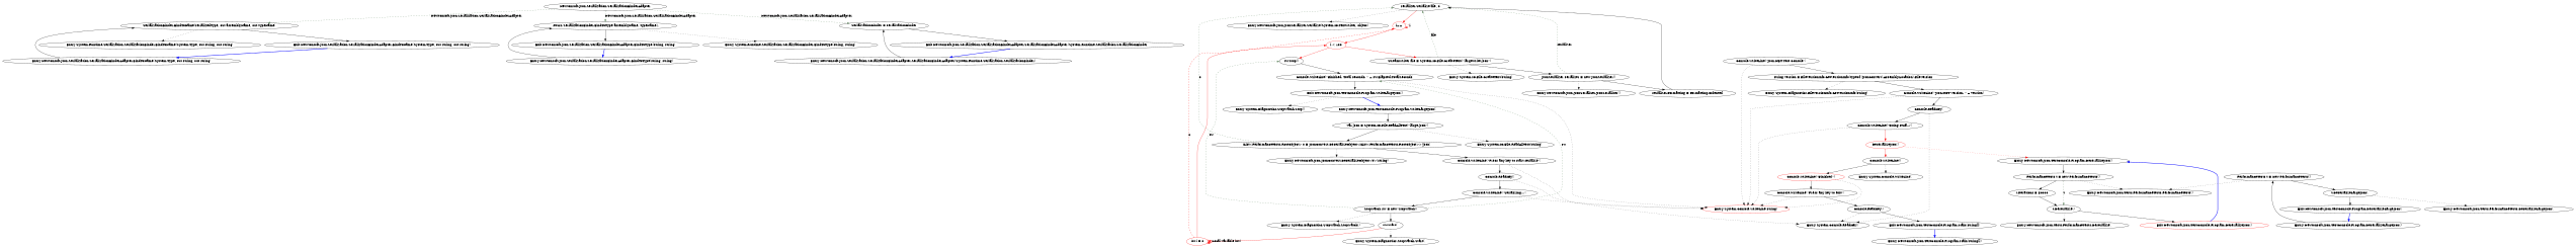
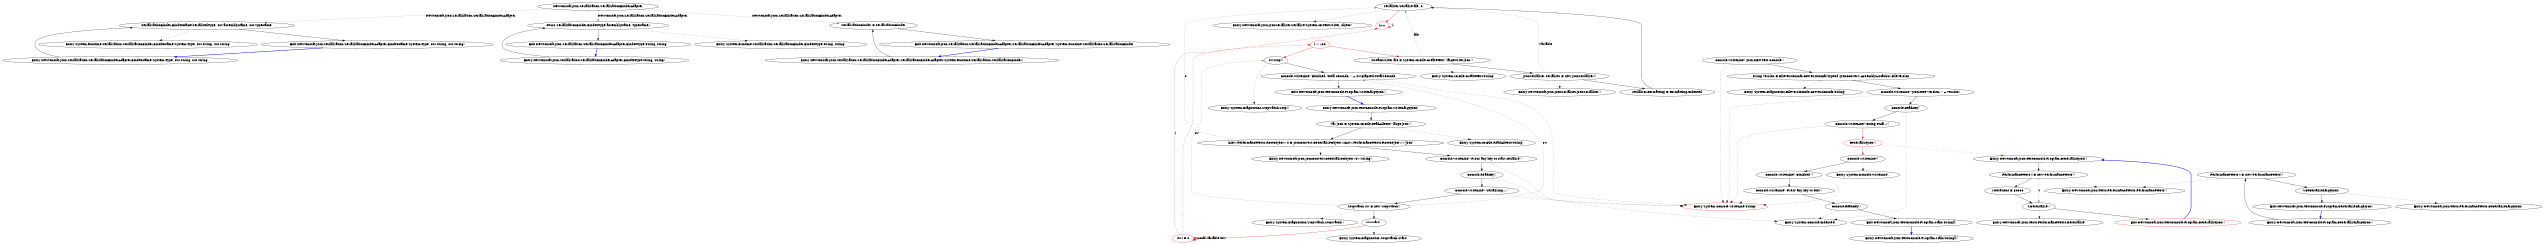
  digraph {
    node [cluster="Newtonsoft.Json.TestConsole.Program.WriteLargeJson()" file="Program.cs" span="0-0"]
    edge [style=solid]
    n1 [cluster="System.Runtime.Serialization.SerializationBinder.BindToName(System.Type, out string, out string)" file="JsonSerializerTest.cs" label="Entry System.Runtime.Serialization.SerializationBinder.BindToName(System.Type, out string, out string)"]
    n2 [cluster="Newtonsoft.Json.Serialization.SerializationBinderAdapter.BindToName(System.Type, out string, out string)" file="JsonSerializerTest.cs" label="Entry Newtonsoft.Json.Serialization.SerializationBinderAdapter.BindToName(System.Type, out string, out string)" span="44-44"]
    n3 [cluster="Newtonsoft.Json.Serialization.SerializationBinderAdapter.BindToName(System.Type, out string, out string)" file="JsonSerializerTest.cs" label="SerializationBinder.BindToName(serializedType, out assemblyName, out typeName)" span="47-47"]
    n4 [cluster="Newtonsoft.Json.Serialization.SerializationBinderAdapter.BindToName(System.Type, out string, out string)" file="JsonSerializerTest.cs" label="Exit Newtonsoft.Json.Serialization.SerializationBinderAdapter.BindToName(System.Type, out string, out string)" span="44-44"]
    n5 [cluster="Newtonsoft.Json.Serialization.SerializationBinderAdapter.BindToType(string, string)" file="JsonSerializerTest.cs" label="Entry Newtonsoft.Json.Serialization.SerializationBinderAdapter.BindToType(string, string)" span="39-39"]
    n6 [cluster="Newtonsoft.Json.Serialization.SerializationBinderAdapter.BindToType(string, string)" file="JsonSerializerTest.cs" label="return SerializationBinder.BindToType(assemblyName, typeName);" span="41-41"]
    n7 [cluster="Newtonsoft.Json.Serialization.SerializationBinderAdapter.BindToType(string, string)" file="JsonSerializerTest.cs" label="Exit Newtonsoft.Json.Serialization.SerializationBinderAdapter.BindToType(string, string)" span="39-39"]
    n8 [cluster="System.Runtime.Serialization.SerializationBinder.BindToType(string, string)" file="JsonSerializerTest.cs" label="Entry System.Runtime.Serialization.SerializationBinder.BindToType(string, string)"]
    n9 [cluster="Newtonsoft.Json.Serialization.SerializationBinderAdapter.SerializationBinderAdapter(System.Runtime.Serialization.SerializationBinder)" file="JsonSerializerTest.cs" label="Entry Newtonsoft.Json.Serialization.SerializationBinderAdapter.SerializationBinderAdapter(System.Runtime.Serialization.SerializationBinder)" span="34-34"]
    n10 [cluster="Newtonsoft.Json.Serialization.SerializationBinderAdapter.SerializationBinderAdapter(System.Runtime.Serialization.SerializationBinder)" file="JsonSerializerTest.cs" label="SerializationBinder = serializationBinder" span="36-36"]
    n11 [cluster="Newtonsoft.Json.Serialization.SerializationBinderAdapter.SerializationBinderAdapter(System.Runtime.Serialization.SerializationBinder)" file="JsonSerializerTest.cs" label="Exit Newtonsoft.Json.Serialization.SerializationBinderAdapter.SerializationBinderAdapter(System.Runtime.Serialization.SerializationBinder)" span="34-34"]
    n12 [file="JsonSerializerTest.cs" label="Newtonsoft.Json.Serialization.SerializationBinderAdapter" cluster="" span=""]
    n13 [cluster="Newtonsoft.Json.JsonSerializer.Serialize(System.IO.TextWriter, object)" label="Entry Newtonsoft.Json.JsonSerializer.Serialize(System.IO.TextWriter, object)" span="817-817"]
-   n14 [cluster="System.Console.ReadKey()" label="Entry System.Console.ReadKey()"]
+   n14 [cluster="System.Console.ReadKey()" label="Entry System.Console.Indented()"]
    n15 [cluster="Newtonsoft.Json.TestConsole.Program.Main(string[])" label="Entry Newtonsoft.Json.TestConsole.Program.Main(string[])" span="13-13"]
    n16 [cluster="Newtonsoft.Json.TestConsole.Program.Main(string[])" label="Console.WriteLine(''Json.NET Test Console'')" span="15-15"]
    n17 [cluster="Newtonsoft.Json.TestConsole.Program.Main(string[])" label="string version = FileVersionInfo.GetVersionInfo(typeof (JsonConvert).Assembly.Location).FileVersion" span="17-17"]
    n18 [cluster="System.Console.WriteLine(string)" color=red label="Entry System.Console.WriteLine(string)"]
    n19 [cluster="Newtonsoft.Json.TestConsole.Program.Main(string[])" label="Console.WriteLine(''Json.NET Version: '' + version)" span="18-18"]
    n20 [cluster="System.Diagnostics.FileVersionInfo.GetVersionInfo(string)" label="Entry System.Diagnostics.FileVersionInfo.GetVersionInfo(string)"]
    n21 [cluster="Newtonsoft.Json.TestConsole.Program.Main(string[])" label="Console.ReadKey()" span="19-19"]
    n22 [cluster="Newtonsoft.Json.TestConsole.Program.Main(string[])" label="Console.WriteLine(''Doing stuff...'')" span="21-21"]
    n23 [cluster="Newtonsoft.Json.TestConsole.Program.Main(string[])" color=red community=0 label="DeserializeJson()" span="28-28"]
    n24 [cluster="Newtonsoft.Json.TestConsole.Program.Main(string[])" label="Console.WriteLine()" span="30-30"]
    n25 [cluster="Newtonsoft.Json.TestConsole.Program.DeserializeJson()" label="Entry Newtonsoft.Json.TestConsole.Program.DeserializeJson()" span="36-36"]
-   n26 [cluster="Newtonsoft.Json.TestConsole.Program.Main(string[])" label="Console.WriteLine(''Finished'')" span="31-31" color=red]
+   n26 [cluster="Newtonsoft.Json.TestConsole.Program.Main(string[])" label="Console.WriteLine(''Finished'')" span="31-31"]
    n27 [cluster="System.Console.WriteLine()" label="Entry System.Console.WriteLine()"]
    n28 [cluster="Newtonsoft.Json.TestConsole.Program.DeserializeJson()" label="PerformanceTests t = new PerformanceTests()" span="38-38"]
    n29 [cluster="Newtonsoft.Json.TestConsole.Program.Main(string[])" label="Console.WriteLine(''Press any key to exit'')" span="32-32"]
    n30 [cluster="Newtonsoft.Json.TestConsole.Program.Main(string[])" label="Console.ReadKey()" span="33-33"]
    n31 [cluster="Newtonsoft.Json.TestConsole.Program.Main(string[])" label="Exit Newtonsoft.Json.TestConsole.Program.Main(string[])" span="13-13"]
    n32 [cluster="Newtonsoft.Json.TestConsole.Program.DeserializeJson()" label="t.Iterations = 50000" span="39-39"]
    n33 [cluster="Newtonsoft.Json.TestConsole.Program.DeserializeJson()" label="t.Deserialize()" span="40-40"]
    n34 [cluster="Newtonsoft.Json.Tests.PerformanceTests.PerformanceTests()" label="Entry Newtonsoft.Json.Tests.PerformanceTests.PerformanceTests()" span="66-66"]
    n35 [cluster="Newtonsoft.Json.TestConsole.Program.DeserializeJson()" color=red label="Exit Newtonsoft.Json.TestConsole.Program.DeserializeJson()" span="36-36"]
    n36 [cluster="Newtonsoft.Json.Tests.PerformanceTests.Deserialize()" label="Entry Newtonsoft.Json.Tests.PerformanceTests.Deserialize()" span="219-219"]
    n37 [cluster="Newtonsoft.Json.JsonSerializer.JsonSerializer()" label="Entry Newtonsoft.Json.JsonSerializer.JsonSerializer()" span="433-433"]
    n38 [cluster="Newtonsoft.Json.TestConsole.Program.DeserializeLargeJson()" label="Entry Newtonsoft.Json.TestConsole.Program.DeserializeLargeJson()" span="43-43"]
    n39 [cluster="Newtonsoft.Json.TestConsole.Program.DeserializeLargeJson()" label="PerformanceTests t = new PerformanceTests()" span="45-45"]
    n40 [cluster="Newtonsoft.Json.TestConsole.Program.DeserializeLargeJson()" label="t.DeserializeLargeJson()" span="46-46"]
    n41 [cluster="Newtonsoft.Json.TestConsole.Program.DeserializeLargeJson()" label="Exit Newtonsoft.Json.TestConsole.Program.DeserializeLargeJson()" span="43-43"]
    n42 [cluster="Newtonsoft.Json.Tests.PerformanceTests.DeserializeLargeJson()" label="Entry Newtonsoft.Json.Tests.PerformanceTests.DeserializeLargeJson()" span="182-182"]
    n43 [cluster="System.IO.File.CreateText(string)" label="Entry System.IO.File.CreateText(string)"]
    n44 [cluster="System.Diagnostics.Stopwatch.Stopwatch()" label="Entry System.Diagnostics.Stopwatch.Stopwatch()"]
    n45 [cluster="System.Diagnostics.Stopwatch.Start()" label="Entry System.Diagnostics.Stopwatch.Start()"]
    n46 [cluster="Newtonsoft.Json.JsonConvert.DeserializeObject<T>(string)" label="Entry Newtonsoft.Json.JsonConvert.DeserializeObject<T>(string)" span="739-739"]
    n47 [label="Entry Newtonsoft.Json.TestConsole.Program.WriteLargeJson()" span="49-49"]
    n48 [label="var json = System.IO.File.ReadAllText(''large.json'')" span="51-51"]
    n49 [label="IList<PerformanceTests.RootObject> o = JsonConvert.DeserializeObject<IList<PerformanceTests.RootObject>>(json)" span="53-53"]
    n50 [cluster="System.IO.File.ReadAllText(string)" label="Entry System.IO.File.ReadAllText(string)"]
    n51 [label="Console.WriteLine(''Press any key to start serialize'')" span="55-55"]
    n52 [label="serializer.Serialize(file, o)" span="68-68"]
    n53 [label="Console.ReadKey()" span="56-56"]
    n54 [color=red community=0 label="i++" span="62-62"]
    n55 [label="Console.WriteLine(''Serializing...'')" span="57-57"]
    n56 [color=red community=0 label="i < 100" span="62-62"]
    n57 [label="Stopwatch sw = new Stopwatch()" span="59-59"]
    n58 [label="sw.Start()" span="60-60"]
    n59 [label="sw.Stop()" span="72-72"]
    n60 [label="Console.WriteLine(''Finished. Total seconds: '' + sw.Elapsed.TotalSeconds)" span="74-74"]
    n61 [color=red community=0 label="int i = 0" span="62-62"]
    n62 [cluster="System.Diagnostics.Stopwatch.Stop()" label="Entry System.Diagnostics.Stopwatch.Stop()"]
    n63 [label="Exit Newtonsoft.Json.TestConsole.Program.WriteLargeJson()" span="49-49"]
    n64 [label="StreamWriter file = System.IO.File.CreateText(''largewrite.json'')" span="64-64"]
    n65 [label="JsonSerializer serializer = new JsonSerializer()" span="66-66"]
    n66 [label="serializer.Formatting = Formatting.Indented" span="67-67"]
    n2 -> n3
    n3 -> n1 [style=dotted]
    n3 -> n4
    n4 -> n2 [color=blue style=bold]
    n5 -> n6
    n6 -> n7
    n6 -> n8 [style=dotted]
    n7 -> n5 [color=blue style=bold]
    n9 -> n10
    n10 -> n11
    n11 -> n9 [color=blue style=bold]
    n12 -> n3 [color=darkseagreen4 label="Newtonsoft.Json.Serialization.SerializationBinderAdapter" style=dashed]
    n12 -> n6 [color=darkseagreen4 label="Newtonsoft.Json.Serialization.SerializationBinderAdapter" style=dashed]
    n12 -> n10 [color=darkseagreen4 label="Newtonsoft.Json.Serialization.SerializationBinderAdapter" style=dashed]
    n16 -> n17
    n16 -> n18 [style=dotted]
    n17 -> n19
    n17 -> n20 [style=dotted]
    n19 -> n18 [style=dotted]
    n19 -> n21
    n21 -> n14 [style=dotted]
    n21 -> n22
    n22 -> n18 [style=dotted]
    n22 -> n23 [color=red]
    n23 -> n24 [color=red]
    n23 -> n25 [color=red style=dotted]
    n24 -> n26
    n24 -> n27 [style=dotted]
    n25 -> n28
    n26 -> n18 [style=dotted]
    n26 -> n29
    n28 -> n32
    n28 -> n33 [color=darkseagreen4 label=t style=dashed]
    n28 -> n34 [style=dotted]
    n29 -> n18 [style=dotted]
    n29 -> n30
    n30 -> n14 [style=dotted]
    n30 -> n31
    n31 -> n15 [color=blue style=bold]
    n32 -> n33
    n33 -> n35
    n33 -> n36 [style=dotted]
    n35 -> n25 [color=blue style=bold]
    n38 -> n39
    n39 -> n34 [style=dotted]
    n39 -> n40
    n40 -> n41
    n40 -> n42 [style=dotted]
    n41 -> n38 [color=blue style=bold]
    n47 -> n48
    n48 -> n49
    n48 -> n50 [style=dotted]
    n49 -> n46 [style=dotted]
    n49 -> n51
    n49 -> n52 [color=darkseagreen4 label=o style=dashed]
    n51 -> n18 [style=dotted]
    n51 -> n53
    n52 -> n13 [style=dotted]
    n52 -> n54 [color=red]
    n53 -> n14 [style=dotted]
    n53 -> n55
    n54 -> n54 [color=red label=i style=dashed]
-   n54 -> n56 [color=red]
    n55 -> n18 [style=dotted]
    n55 -> n57
    n56 -> n59 [color=red]
    n56 -> n64 [color=red]
    n57 -> n44 [style=dotted]
    n57 -> n58
    n57 -> n59 [color=darkseagreen4 label=sw style=dashed]
    n57 -> n60 [color=darkseagreen4 label=sw style=dashed]
    n58 -> n45 [style=dotted]
    n58 -> n61 [color=red]
    n59 -> n60
-   n63 -> n62 [style=dotted]
+   n59 -> n62 [style=dotted]
    n60 -> n18 [style=dotted]
    n60 -> n63
-   n61 -> n54 [color=red label=o style=dashed]
-   n61 -> n56 [color=red]
+   n61 -> n54 [color=red label=i style=dashed]
+   n61 -> n56 [color=red style=dashed]
    n61 -> n61 [color=red label="Local variable int i" style=bold]
    n63 -> n47 [color=blue style=bold]
    n64 -> n43 [style=dotted]
    n64 -> n52 [color=darkseagreen4 label=file style=dashed]
    n64 -> n65
    n65 -> n37 [style=dotted]
-   n65 -> n52 [color=darkseagreen4 label=serializer style=dashed]
+   n65 -> n52 [color=darkseagreen4 label=variable style=dashed]
    n65 -> n66
    n66 -> n52
  }
